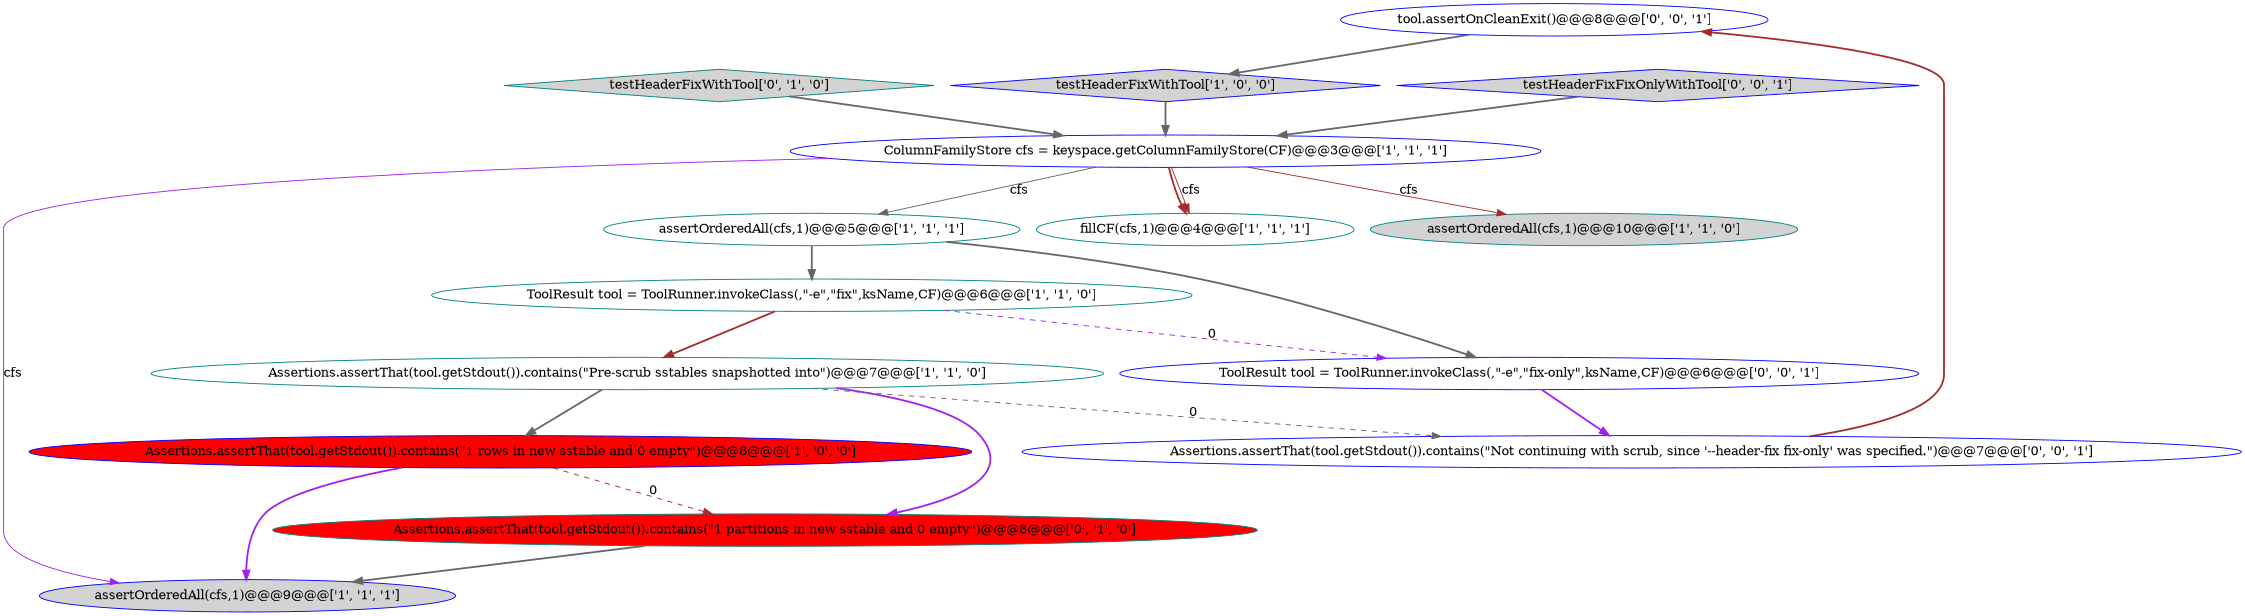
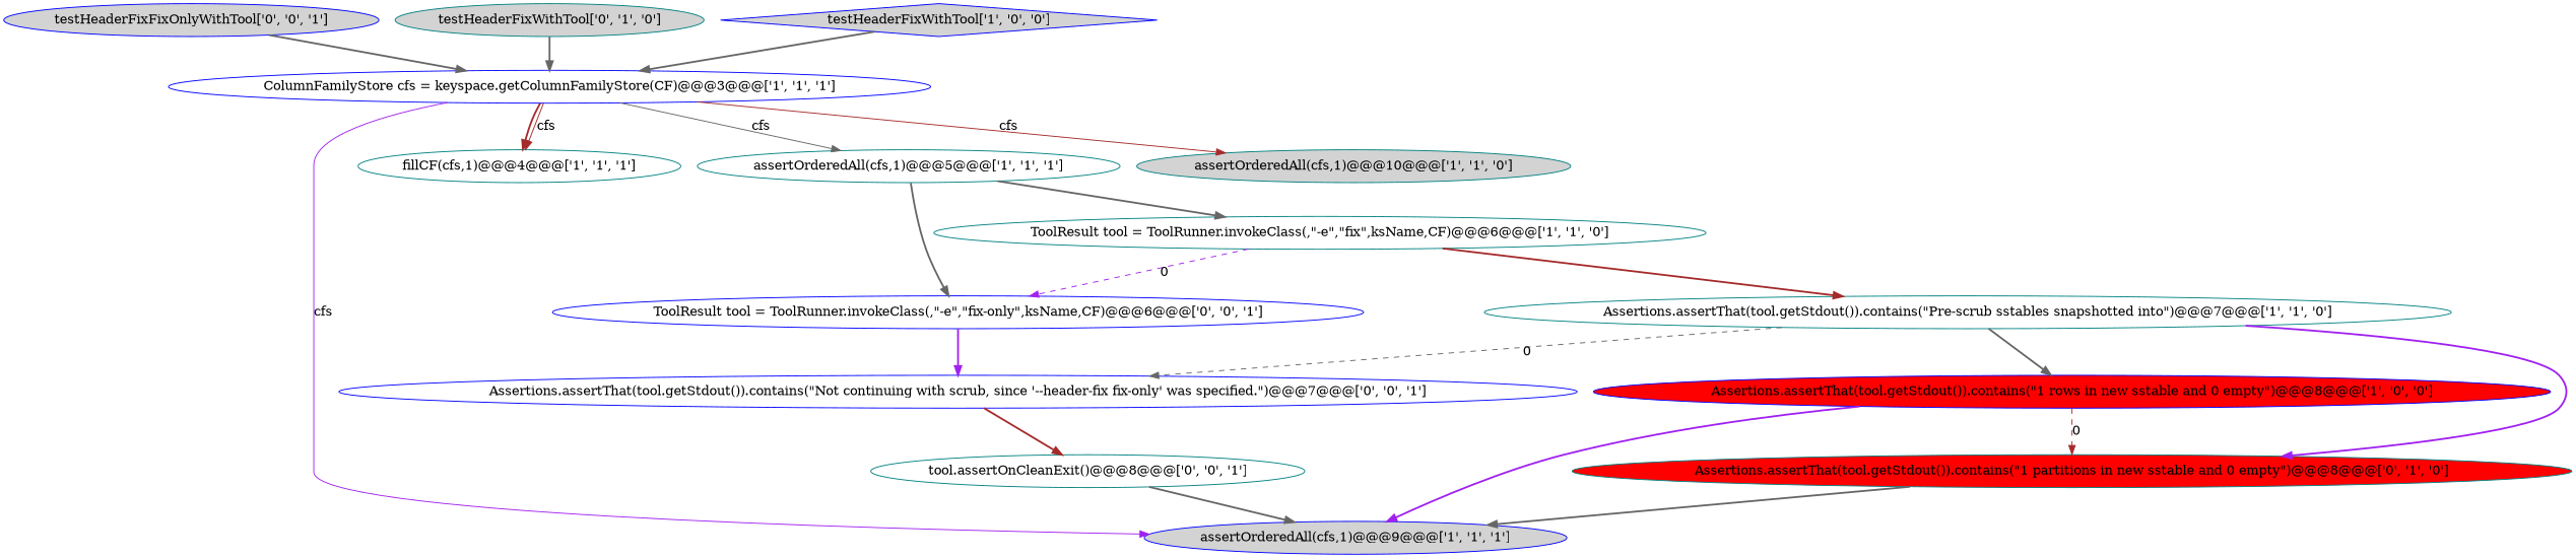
  digraph {
    fontname="DejaVu Serif"
    node [color=blue fillcolor=white fontname="DejaVu Serif" shape=ellipse style=filled]
    edge [color=gray40 fontname="DejaVu Serif" style=bold]
-   n1 [label="tool.assertOnCleanExit()@@@8@@@['0', '0', '1']"]
+   n1 [color=teal label="tool.assertOnCleanExit()@@@8@@@['0', '0', '1']"]
    n2 [fillcolor=lightgray label="assertOrderedAll(cfs,1)@@@9@@@['1', '1', '1']"]
    n3 [color=teal label="Assertions.assertThat(tool.getStdout()).contains(\"Pre-scrub sstables snapshotted into\")@@@7@@@['1', '1', '0']"]
    n4 [fillcolor=red label="Assertions.assertThat(tool.getStdout()).contains(\"1 rows in new sstable and 0 empty\")@@@8@@@['1', '0', '0']"]
    n5 [color=teal fillcolor=red label="Assertions.assertThat(tool.getStdout()).contains(\"1 partitions in new sstable and 0 empty\")@@@8@@@['0', '1', '0']"]
    n6 [label="Assertions.assertThat(tool.getStdout()).contains(\"Not continuing with scrub, since '--header-fix fix-only' was specified.\")@@@7@@@['0', '0', '1']"]
    n7 [color=teal label="fillCF(cfs,1)@@@4@@@['1', '1', '1']"]
    n8 [color=teal label="assertOrderedAll(cfs,1)@@@5@@@['1', '1', '1']"]
    n9 [label="ToolResult tool = ToolRunner.invokeClass(,\"-e\",\"fix-only\",ksName,CF)@@@6@@@['0', '0', '1']"]
    n10 [color=teal label="ToolResult tool = ToolRunner.invokeClass(,\"-e\",\"fix\",ksName,CF)@@@6@@@['1', '1', '0']"]
-   n11 [fillcolor=lightgray label="testHeaderFixFixOnlyWithTool['0', '0', '1']" shape=diamond]
+   n11 [fillcolor=lightgray label="testHeaderFixFixOnlyWithTool['0', '0', '1']"]
    n12 [label="ColumnFamilyStore cfs = keyspace.getColumnFamilyStore(CF)@@@3@@@['1', '1', '1']"]
    n13 [color=teal fillcolor=lightgray label="assertOrderedAll(cfs,1)@@@10@@@['1', '1', '0']"]
-   n14 [color=teal fillcolor=lightgray label="testHeaderFixWithTool['0', '1', '0']" shape=diamond]
+   n14 [color=teal fillcolor=lightgray label="testHeaderFixWithTool['0', '1', '0']"]
    n15 [fillcolor=lightgray label="testHeaderFixWithTool['1', '0', '0']" shape=diamond]
-   n1 -> n15
+   n1 -> n2
    n3 -> n4
    n3 -> n5 [color=purple]
    n3 -> n6 [label=0 style=dashed]
    n4 -> n2 [color=purple]
    n4 -> n5 [color=brown label=0 style=dashed]
    n5 -> n2
    n6 -> n1 [color=brown]
    n8 -> n9
    n8 -> n10
    n9 -> n6 [color=purple]
    n10 -> n3 [color=brown]
    n10 -> n9 [color=purple label=0 style=dashed]
    n11 -> n12
    n12 -> n2 [color=purple label=cfs style=solid]
    n12 -> n7 [color=brown]
    n12 -> n7 [color=brown label=cfs style=solid]
    n12 -> n8 [label=cfs style=solid]
    n12 -> n13 [color=brown label=cfs style=solid]
    n14 -> n12
    n15 -> n12
  }
